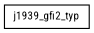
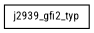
  digraph {
    rankdir=LR
    fontname="Roboto Condensed"
-   n1 [color=black fillcolor=white fontname="Roboto Condensed" fontsize=10 height=0.2 label=j1939_gfi2_typ shape=record style=filled width=0.4]
+   n1 [color=black fillcolor=white fontname="Roboto Condensed" fontsize=10 height=0.2 label=j2939_gfi2_typ shape=record style=filled width=0.4]
  }
